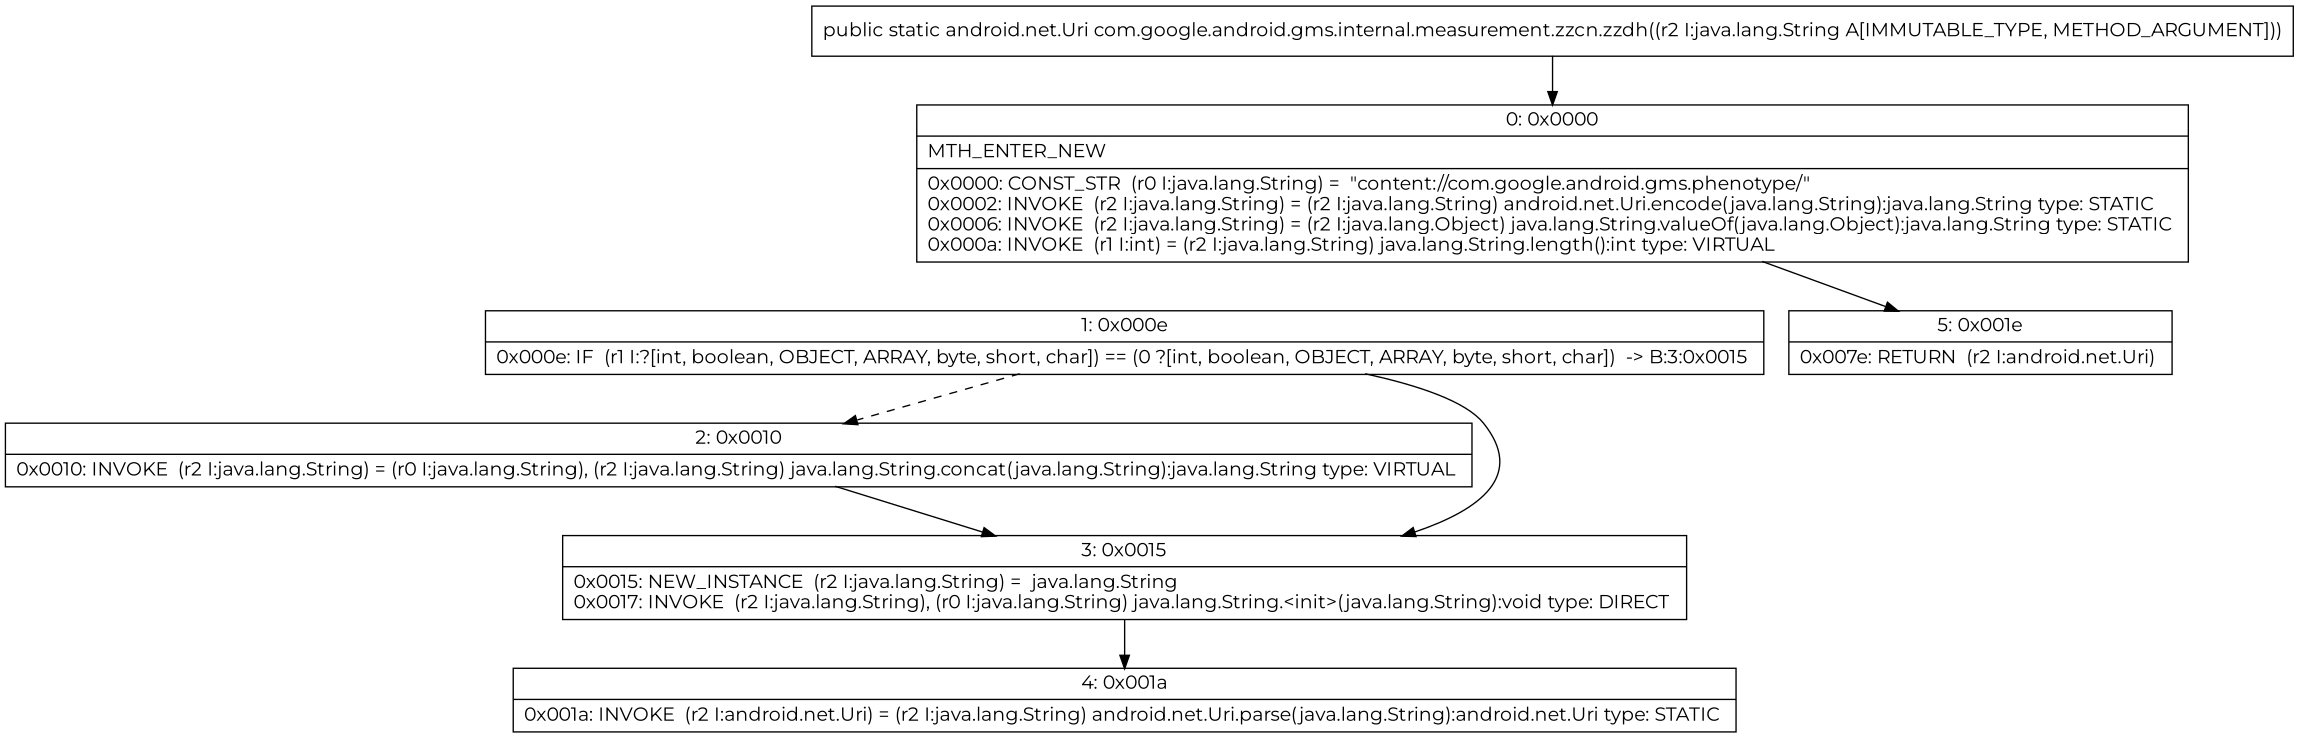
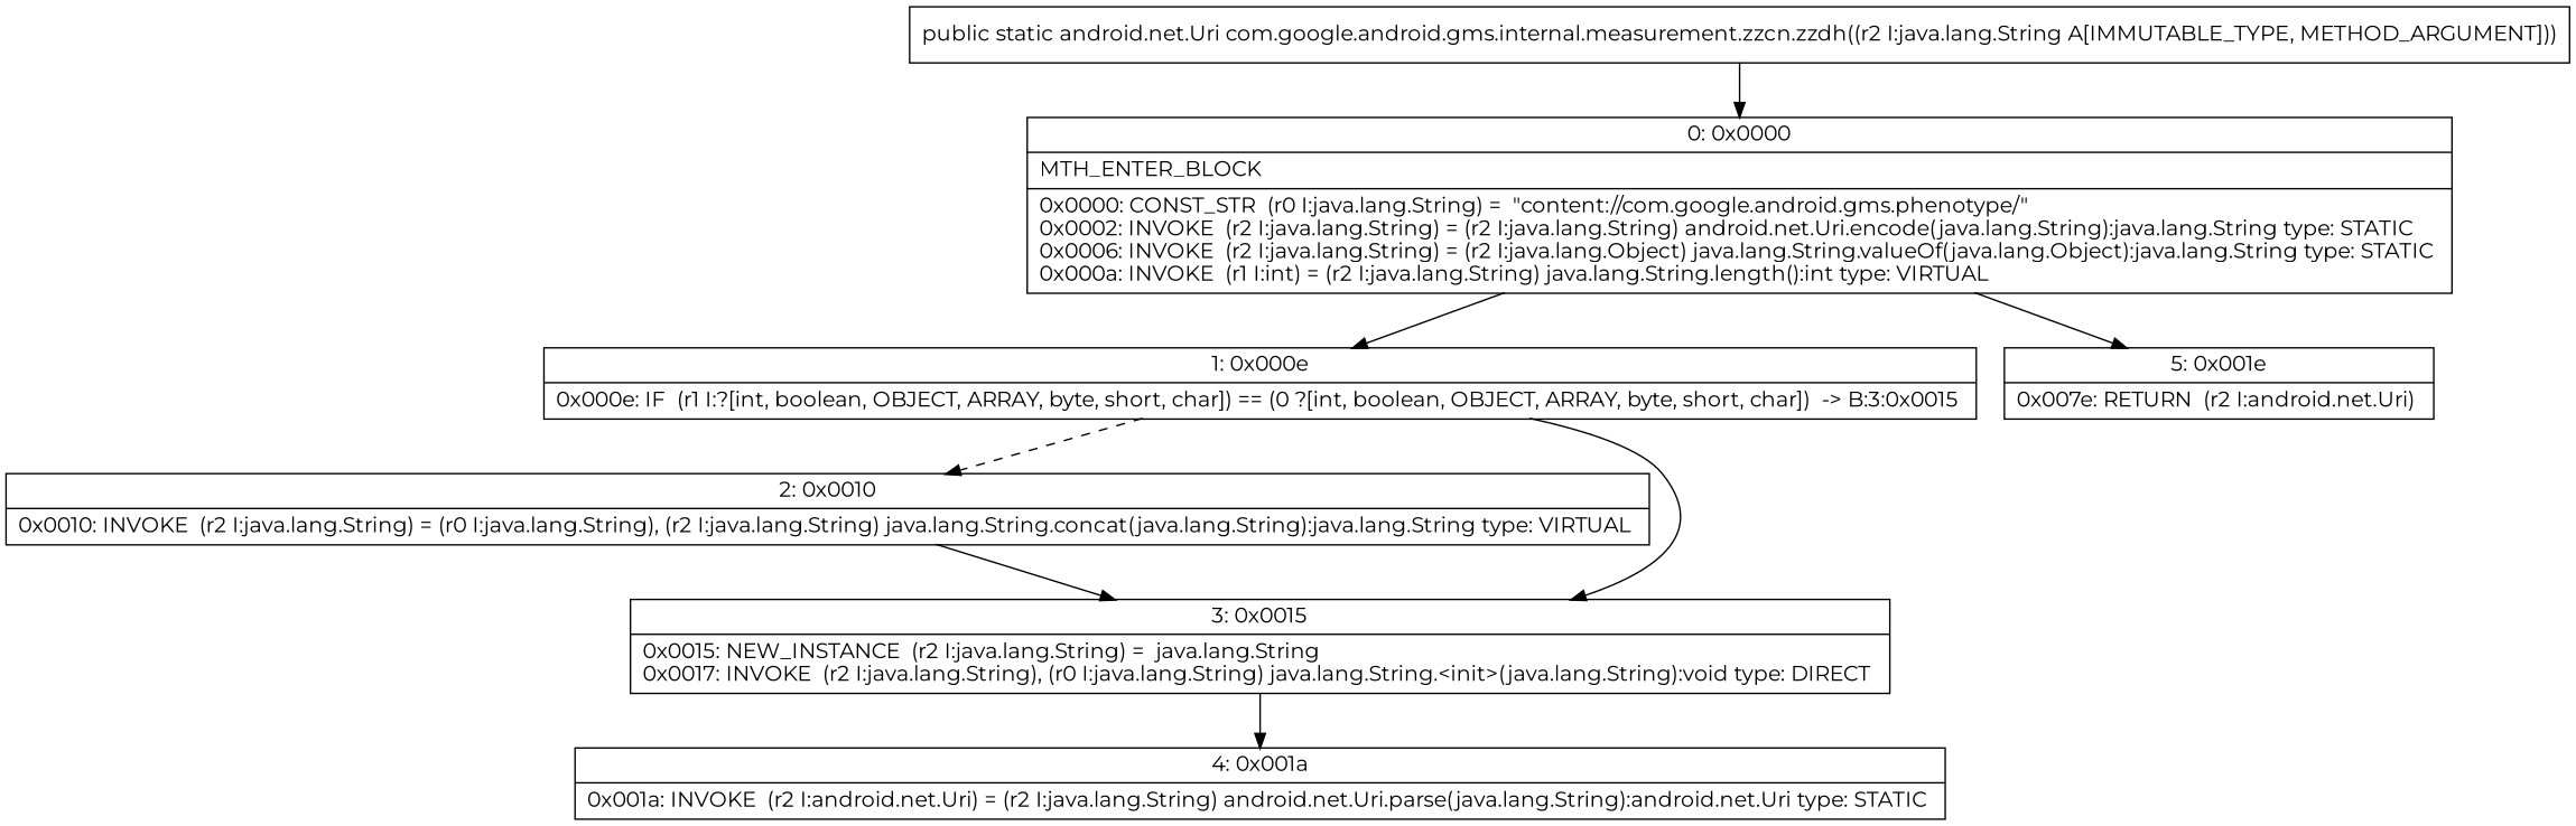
  digraph {
    fontname=Montserrat
    node [fontname=Montserrat shape=record]
    edge [fontname=Montserrat]
-   n1 [label="{0\:\ 0x0000|MTH_ENTER_NEW\l|0x0000: CONST_STR  (r0 I:java.lang.String) =  \"content:\/\/com.google.android.gms.phenotype\/\" \l0x0002: INVOKE  (r2 I:java.lang.String) = (r2 I:java.lang.String) android.net.Uri.encode(java.lang.String):java.lang.String type: STATIC \l0x0006: INVOKE  (r2 I:java.lang.String) = (r2 I:java.lang.Object) java.lang.String.valueOf(java.lang.Object):java.lang.String type: STATIC \l0x000a: INVOKE  (r1 I:int) = (r2 I:java.lang.String) java.lang.String.length():int type: VIRTUAL \l}"]
+   n1 [label="{0\:\ 0x0000|MTH_ENTER_BLOCK\l|0x0000: CONST_STR  (r0 I:java.lang.String) =  \"content:\/\/com.google.android.gms.phenotype\/\" \l0x0002: INVOKE  (r2 I:java.lang.String) = (r2 I:java.lang.String) android.net.Uri.encode(java.lang.String):java.lang.String type: STATIC \l0x0006: INVOKE  (r2 I:java.lang.String) = (r2 I:java.lang.Object) java.lang.String.valueOf(java.lang.Object):java.lang.String type: STATIC \l0x000a: INVOKE  (r1 I:int) = (r2 I:java.lang.String) java.lang.String.length():int type: VIRTUAL \l}"]
    n2 [label="{1\:\ 0x000e|0x000e: IF  (r1 I:?[int, boolean, OBJECT, ARRAY, byte, short, char]) == (0 ?[int, boolean, OBJECT, ARRAY, byte, short, char])  \-\> B:3:0x0015 \l}"]
    n3 [label="{5\:\ 0x001e|0x007e: RETURN  (r2 I:android.net.Uri) \l}"]
    n4 [label="{2\:\ 0x0010|0x0010: INVOKE  (r2 I:java.lang.String) = (r0 I:java.lang.String), (r2 I:java.lang.String) java.lang.String.concat(java.lang.String):java.lang.String type: VIRTUAL \l}"]
    n5 [label="{3\:\ 0x0015|0x0015: NEW_INSTANCE  (r2 I:java.lang.String) =  java.lang.String \l0x0017: INVOKE  (r2 I:java.lang.String), (r0 I:java.lang.String) java.lang.String.\<init\>(java.lang.String):void type: DIRECT \l}"]
    n6 [label="{4\:\ 0x001a|0x001a: INVOKE  (r2 I:android.net.Uri) = (r2 I:java.lang.String) android.net.Uri.parse(java.lang.String):android.net.Uri type: STATIC \l}"]
    n7 [label="{public static android.net.Uri com.google.android.gms.internal.measurement.zzcn.zzdh((r2 I:java.lang.String A[IMMUTABLE_TYPE, METHOD_ARGUMENT])) }"]
+   n1 -> n2
    n1 -> n3
    n2 -> n4 [style=dashed]
    n2 -> n5
    n4 -> n5
    n5 -> n6
    n7 -> n1
  }
